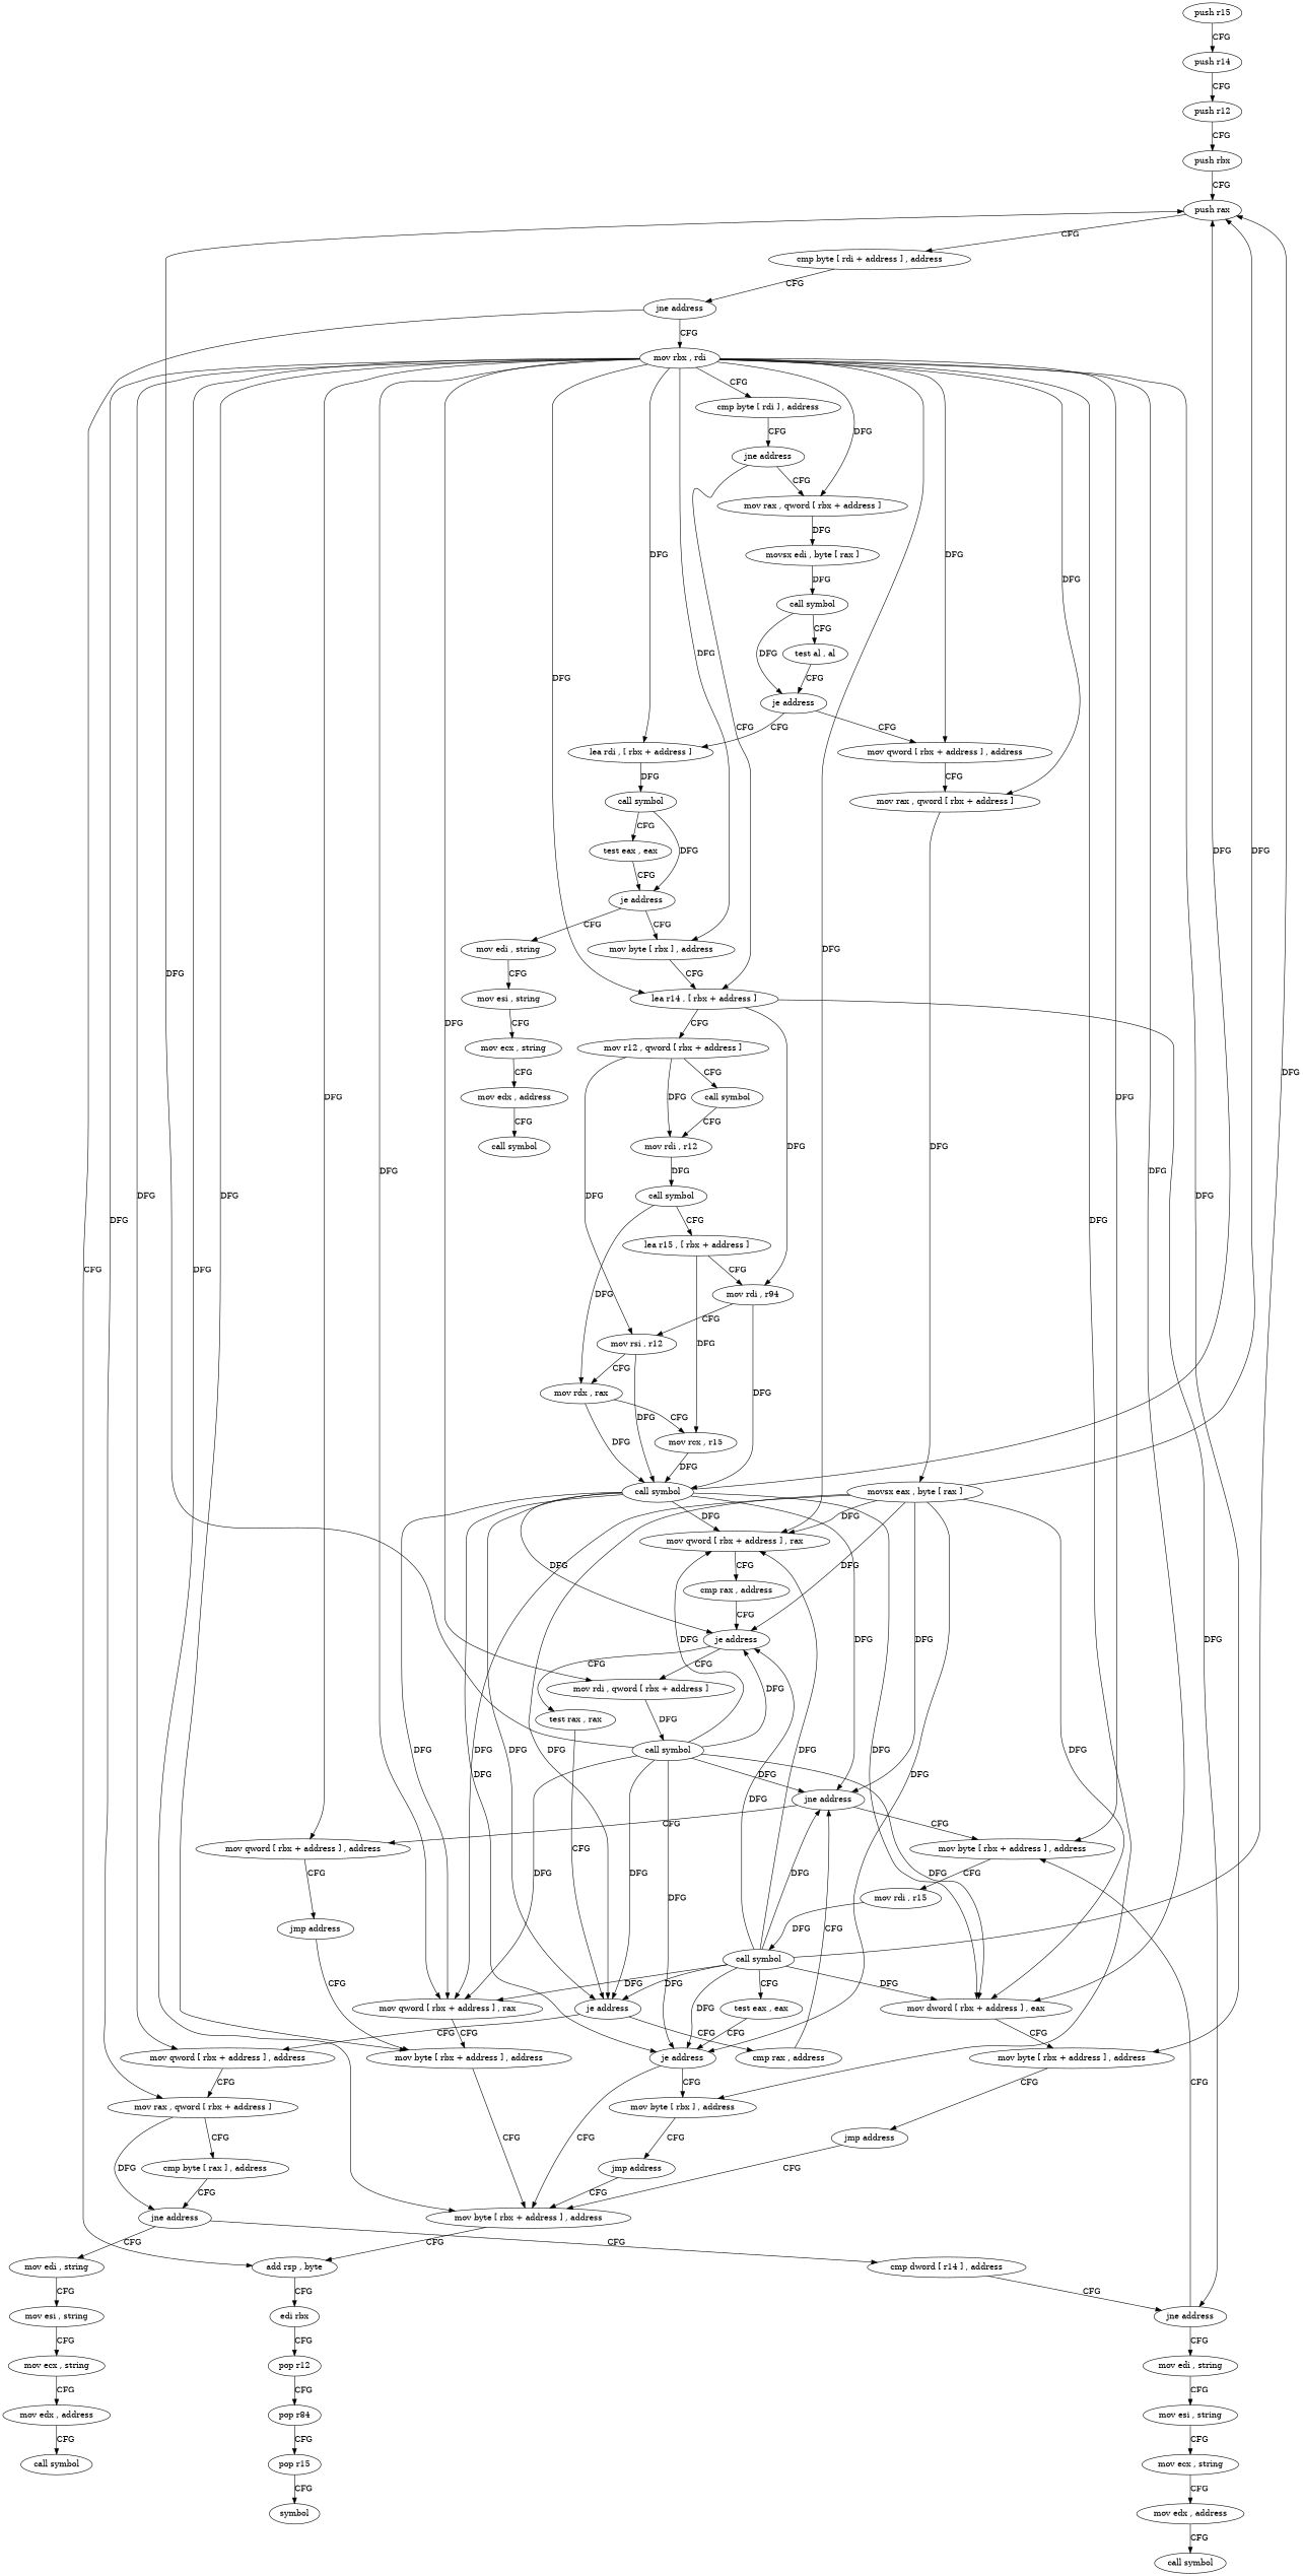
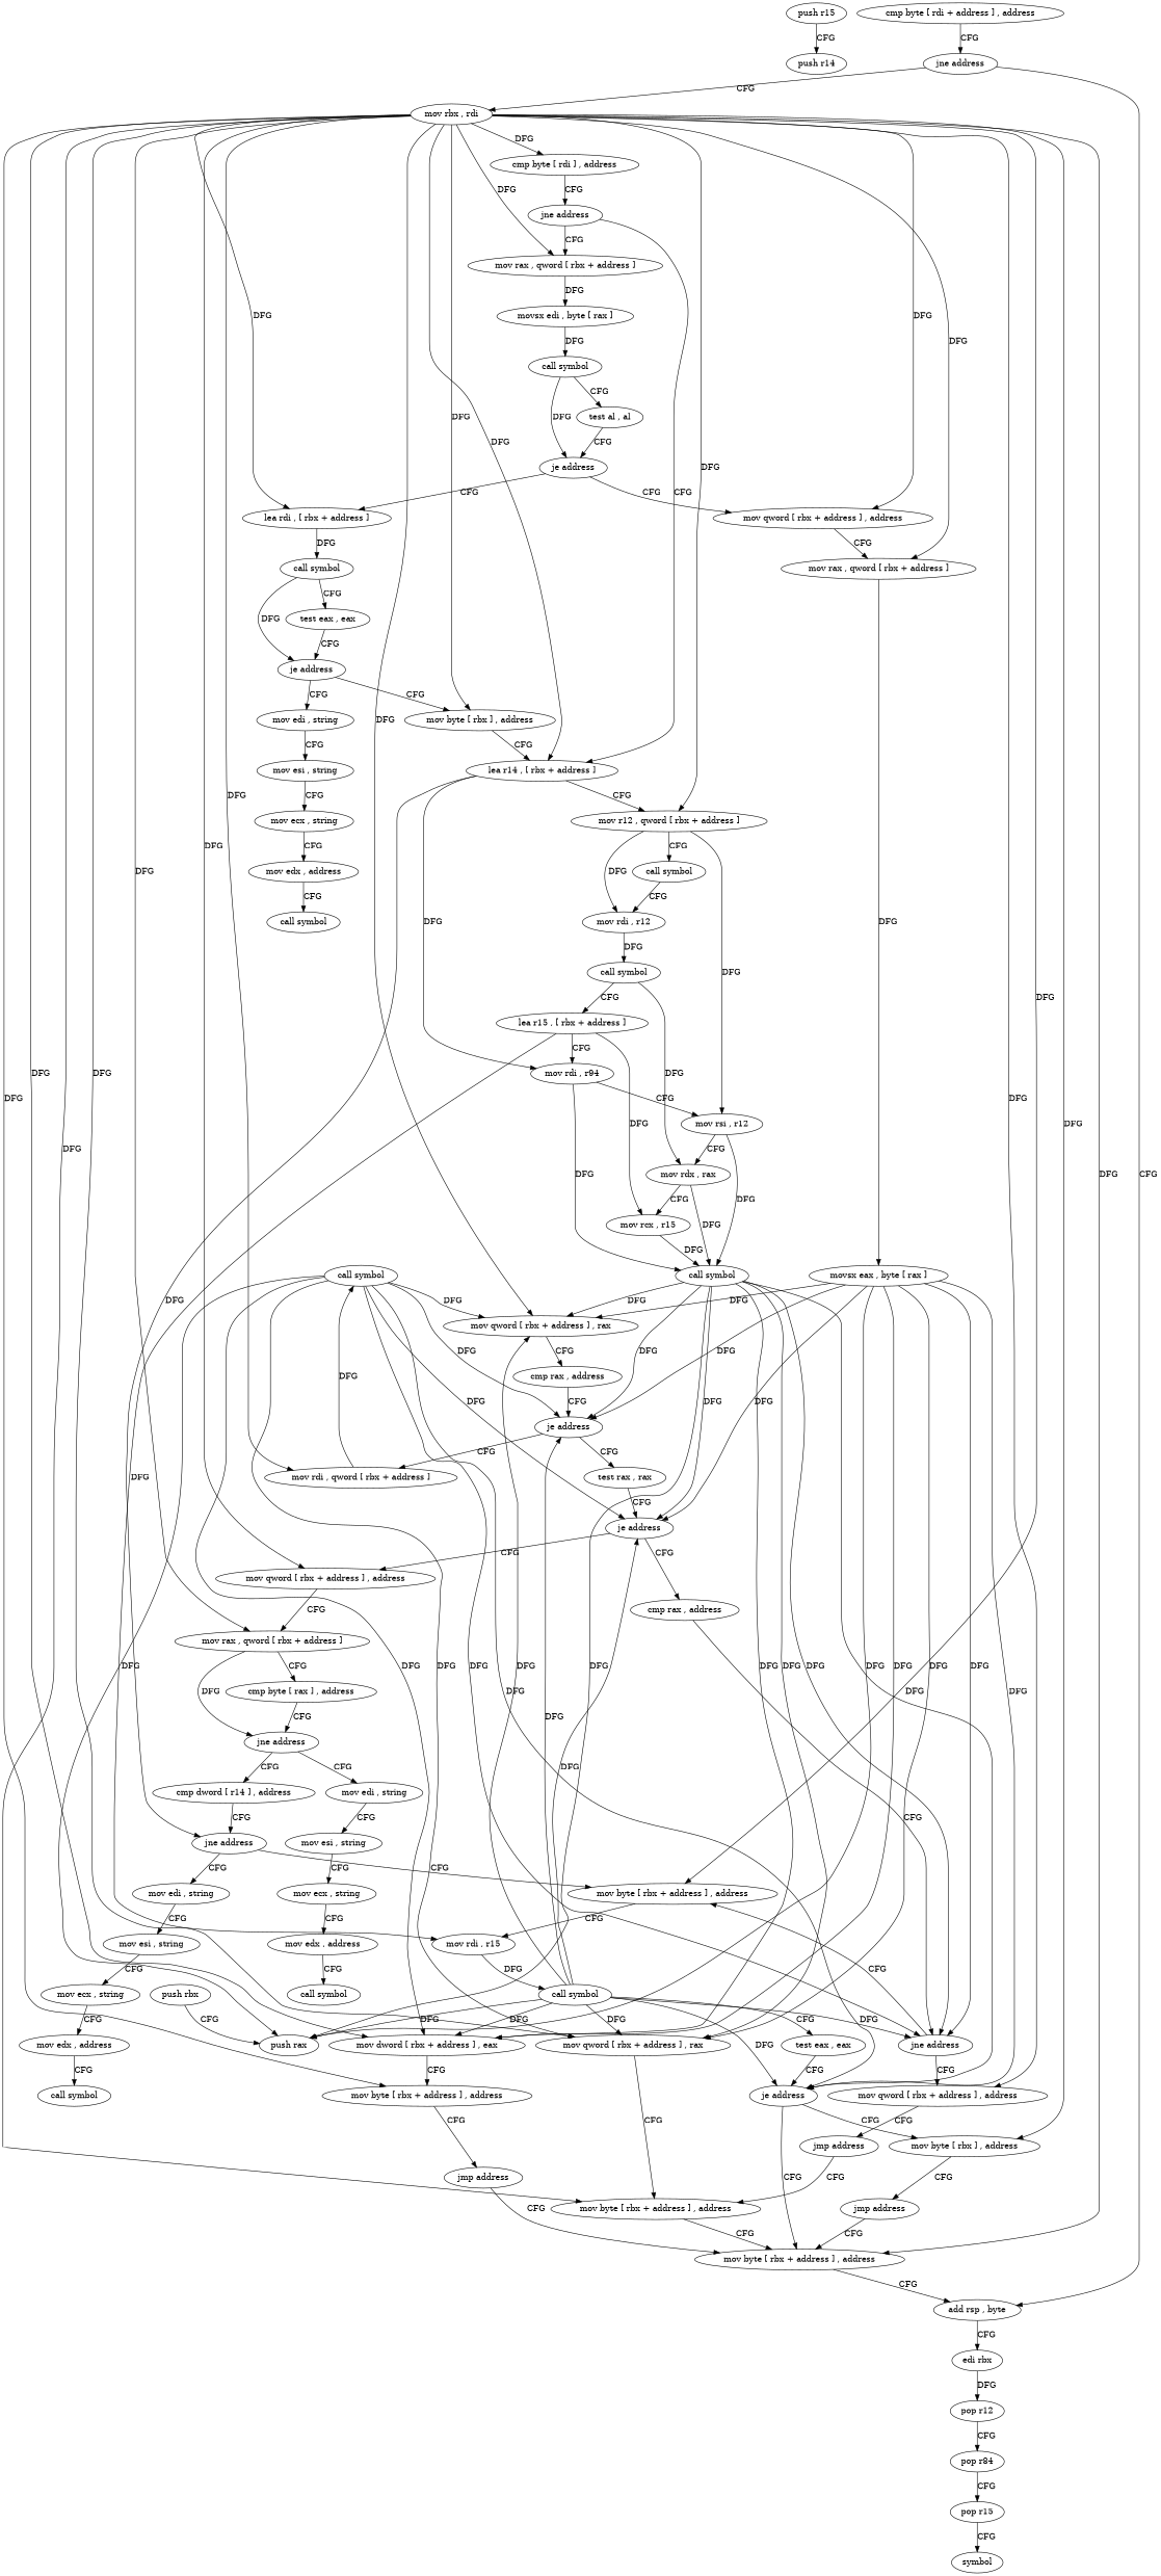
  digraph {
    n1 [label="push r15"]
    n2 [label="push r14"]
-   n3 [label="push r12"]
    n4 [label="push rbx"]
    n5 [label="push rax"]
    n6 [label="cmp byte [ rdi + address ] , address"]
    n7 [label="jne address"]
    n8 [label="add rsp , byte"]
    n9 [label="mov rbx , rdi"]
    n10 [label="edi rbx"]
    n11 [label="cmp byte [ rdi ] , address"]
    n12 [label="lea r14 , [ rbx + address ]"]
    n13 [label="mov rax , qword [ rbx + address ]"]
    n14 [label="mov r12 , qword [ rbx + address ]"]
    n15 [label="mov qword [ rbx + address ] , rax"]
    n16 [label="mov rdi , qword [ rbx + address ]"]
    n17 [label="lea rdi , [ rbx + address ]"]
    n18 [label="mov qword [ rbx + address ] , address"]
    n19 [label="mov qword [ rbx + address ] , rax"]
    n20 [label="mov byte [ rbx + address ] , address"]
    n21 [label="mov qword [ rbx + address ] , address"]
    n22 [label="mov byte [ rbx ] , address"]
    n23 [label="mov rax , qword [ rbx + address ]"]
    n24 [label="mov dword [ rbx + address ] , eax"]
    n25 [label="mov byte [ rbx + address ] , address"]
    n26 [label="mov byte [ rbx + address ] , address"]
    n27 [label="mov rax , qword [ rbx + address ]"]
    n28 [label="mov byte [ rbx + address ] , address"]
    n29 [label="mov qword [ rbx + address ] , address"]
    n30 [label="mov byte [ rbx ] , address"]
    n31 [label="pop r12"]
    n32 [label="jne address"]
    n33 [label="mov rdi , r94"]
    n34 [label="jne address"]
    n35 [label="movsx edi , byte [ rax ]"]
    n36 [label="call symbol"]
    n37 [label="mov rdi , r12"]
    n38 [label="mov rsi , r12"]
    n39 [label="lea r15 , [ rbx + address ]"]
    n40 [label="mov rcx , r15"]
    n41 [label="mov rdi , r15"]
    n42 [label="cmp rax , address"]
    n43 [label="call symbol"]
    n44 [label="call symbol"]
    n45 [label="movsx eax , byte [ rax ]"]
    n46 [label="jmp address"]
    n47 [label="cmp byte [ rax ] , address"]
    n48 [label="jne address"]
    n49 [label="jmp address"]
    n50 [label="jmp address"]
    n51 [label="pop r84"]
    n52 [label="pop r15"]
    n53 [label=symbol]
    n54 [label="call symbol"]
    n55 [label="mov edi , string"]
    n56 [label="call symbol"]
    n57 [label="call symbol"]
    n58 [label="mov rdx , rax"]
    n59 [label="call symbol"]
    n60 [label="je address"]
    n61 [label="je address"]
    n62 [label="jne address"]
    n63 [label="je address"]
    n64 [label="test rax , rax"]
    n65 [label="cmp rax , address"]
    n66 [label="test al , al"]
    n67 [label="je address"]
    n68 [label="test eax , eax"]
    n69 [label="je address"]
    n70 [label="mov edi , string"]
    n71 [label="mov esi , string"]
    n72 [label="mov ecx , string"]
    n73 [label="mov edi , string"]
    n74 [label="cmp dword [ r14 ] , address"]
    n75 [label="mov esi , string"]
    n76 [label="mov ecx , string"]
    n77 [label="mov edx , address"]
    n78 [label="call symbol"]
    n79 [label="mov edx , address"]
    n80 [label="call symbol"]
    n81 [label="mov esi , string"]
    n82 [label="mov ecx , string"]
    n83 [label="test eax , eax"]
    n84 [label="mov edx , address"]
    n85 [label="call symbol"]
    n1 -> n2 [label=CFG]
-   n2 -> n3 [label=CFG]
-   n3 -> n4 [label=CFG]
    n4 -> n5 [label=CFG]
-   n5 -> n6 [label=CFG]
    n6 -> n7 [label=CFG]
    n7 -> n8 [label=CFG]
    n7 -> n9 [label=CFG]
    n8 -> n10 [label=CFG]
-   n9 -> n11 [label=CFG]
+   n9 -> n11 [label=DFG]
    n9 -> n12 [label=DFG]
    n9 -> n13 [label=DFG]
+   n9 -> n14 [label=DFG]
    n9 -> n15 [label=DFG]
    n9 -> n16 [label=DFG]
    n9 -> n17 [label=DFG]
    n9 -> n18 [label=DFG]
    n9 -> n19 [label=DFG]
    n9 -> n20 [label=DFG]
    n9 -> n21 [label=DFG]
    n9 -> n22 [label=DFG]
    n9 -> n23 [label=DFG]
    n9 -> n24 [label=DFG]
    n9 -> n25 [label=DFG]
    n9 -> n26 [label=DFG]
    n9 -> n27 [label=DFG]
    n9 -> n28 [label=DFG]
    n9 -> n29 [label=DFG]
    n9 -> n30 [label=DFG]
-   n10 -> n31 [label=CFG]
+   n10 -> n31 [label=DFG]
    n11 -> n32 [label=CFG]
    n12 -> n14 [label=CFG]
    n12 -> n33 [label=DFG]
    n12 -> n34 [label=DFG]
    n13 -> n35 [label=DFG]
    n14 -> n36 [label=CFG]
    n14 -> n37 [label=DFG]
    n14 -> n38 [label=DFG]
    n15 -> n42 [label=CFG]
    n16 -> n43 [label=DFG]
    n17 -> n44 [label=DFG]
    n18 -> n23 [label=CFG]
    n19 -> n20 [label=CFG]
    n20 -> n26 [label=CFG]
    n21 -> n27 [label=CFG]
    n22 -> n12 [label=CFG]
    n23 -> n45 [label=DFG]
    n24 -> n25 [label=CFG]
    n25 -> n46 [label=CFG]
    n26 -> n8 [label=CFG]
    n27 -> n47 [label=CFG]
    n27 -> n48 [label=DFG]
    n28 -> n41 [label=CFG]
    n29 -> n49 [label=CFG]
    n30 -> n50 [label=CFG]
    n31 -> n51 [label=CFG]
    n32 -> n12 [label=CFG]
    n32 -> n13 [label=CFG]
    n33 -> n38 [label=CFG]
    n33 -> n54 [label=DFG]
    n34 -> n28 [label=CFG]
    n34 -> n55 [label=CFG]
    n35 -> n56 [label=DFG]
    n36 -> n37 [label=CFG]
    n37 -> n57 [label=DFG]
    n38 -> n54 [label=DFG]
    n38 -> n58 [label=CFG]
    n39 -> n33 [label=CFG]
    n39 -> n40 [label=DFG]
+   n39 -> n41 [label=DFG]
    n40 -> n54 [label=DFG]
    n41 -> n59 [label=DFG]
    n42 -> n60 [label=CFG]
    n43 -> n5 [label=DFG]
    n43 -> n15 [label=DFG]
    n43 -> n19 [label=DFG]
    n43 -> n24 [label=DFG]
    n43 -> n60 [label=DFG]
    n43 -> n61 [label=DFG]
    n43 -> n62 [label=DFG]
    n43 -> n63 [label=DFG]
    n44 -> n68 [label=CFG]
    n44 -> n69 [label=DFG]
    n45 -> n5 [label=DFG]
    n45 -> n15 [label=DFG]
    n45 -> n19 [label=DFG]
    n45 -> n24 [label=DFG]
    n45 -> n60 [label=DFG]
    n45 -> n61 [label=DFG]
    n45 -> n62 [label=DFG]
    n45 -> n63 [label=DFG]
    n46 -> n26 [label=CFG]
    n47 -> n48 [label=CFG]
    n48 -> n73 [label=CFG]
    n48 -> n74 [label=CFG]
    n49 -> n20 [label=CFG]
    n50 -> n26 [label=CFG]
    n51 -> n52 [label=CFG]
    n52 -> n53 [label=CFG]
    n54 -> n5 [label=DFG]
    n54 -> n15 [label=DFG]
    n54 -> n19 [label=DFG]
    n54 -> n24 [label=DFG]
    n54 -> n60 [label=DFG]
    n54 -> n61 [label=DFG]
    n54 -> n62 [label=DFG]
    n54 -> n63 [label=DFG]
    n55 -> n81 [label=CFG]
    n56 -> n66 [label=CFG]
    n56 -> n67 [label=DFG]
    n57 -> n39 [label=CFG]
    n57 -> n58 [label=DFG]
    n58 -> n40 [label=CFG]
    n58 -> n54 [label=DFG]
    n59 -> n5 [label=DFG]
    n59 -> n15 [label=DFG]
    n59 -> n19 [label=DFG]
    n59 -> n24 [label=DFG]
    n59 -> n60 [label=DFG]
    n59 -> n61 [label=DFG]
    n59 -> n62 [label=DFG]
    n59 -> n63 [label=DFG]
    n59 -> n83 [label=CFG]
    n60 -> n16 [label=CFG]
    n60 -> n64 [label=CFG]
    n61 -> n21 [label=CFG]
    n61 -> n65 [label=CFG]
    n62 -> n28 [label=CFG]
    n62 -> n29 [label=CFG]
    n63 -> n26 [label=CFG]
    n63 -> n30 [label=CFG]
    n64 -> n61 [label=CFG]
    n65 -> n62 [label=CFG]
    n66 -> n67 [label=CFG]
    n67 -> n17 [label=CFG]
    n67 -> n18 [label=CFG]
    n68 -> n69 [label=CFG]
    n69 -> n22 [label=CFG]
    n69 -> n70 [label=CFG]
    n70 -> n71 [label=CFG]
    n71 -> n72 [label=CFG]
    n72 -> n77 [label=CFG]
    n73 -> n75 [label=CFG]
    n74 -> n34 [label=CFG]
    n75 -> n76 [label=CFG]
    n76 -> n79 [label=CFG]
    n77 -> n78 [label=CFG]
    n79 -> n80 [label=CFG]
    n81 -> n82 [label=CFG]
    n82 -> n84 [label=CFG]
    n83 -> n63 [label=CFG]
    n84 -> n85 [label=CFG]
  }
